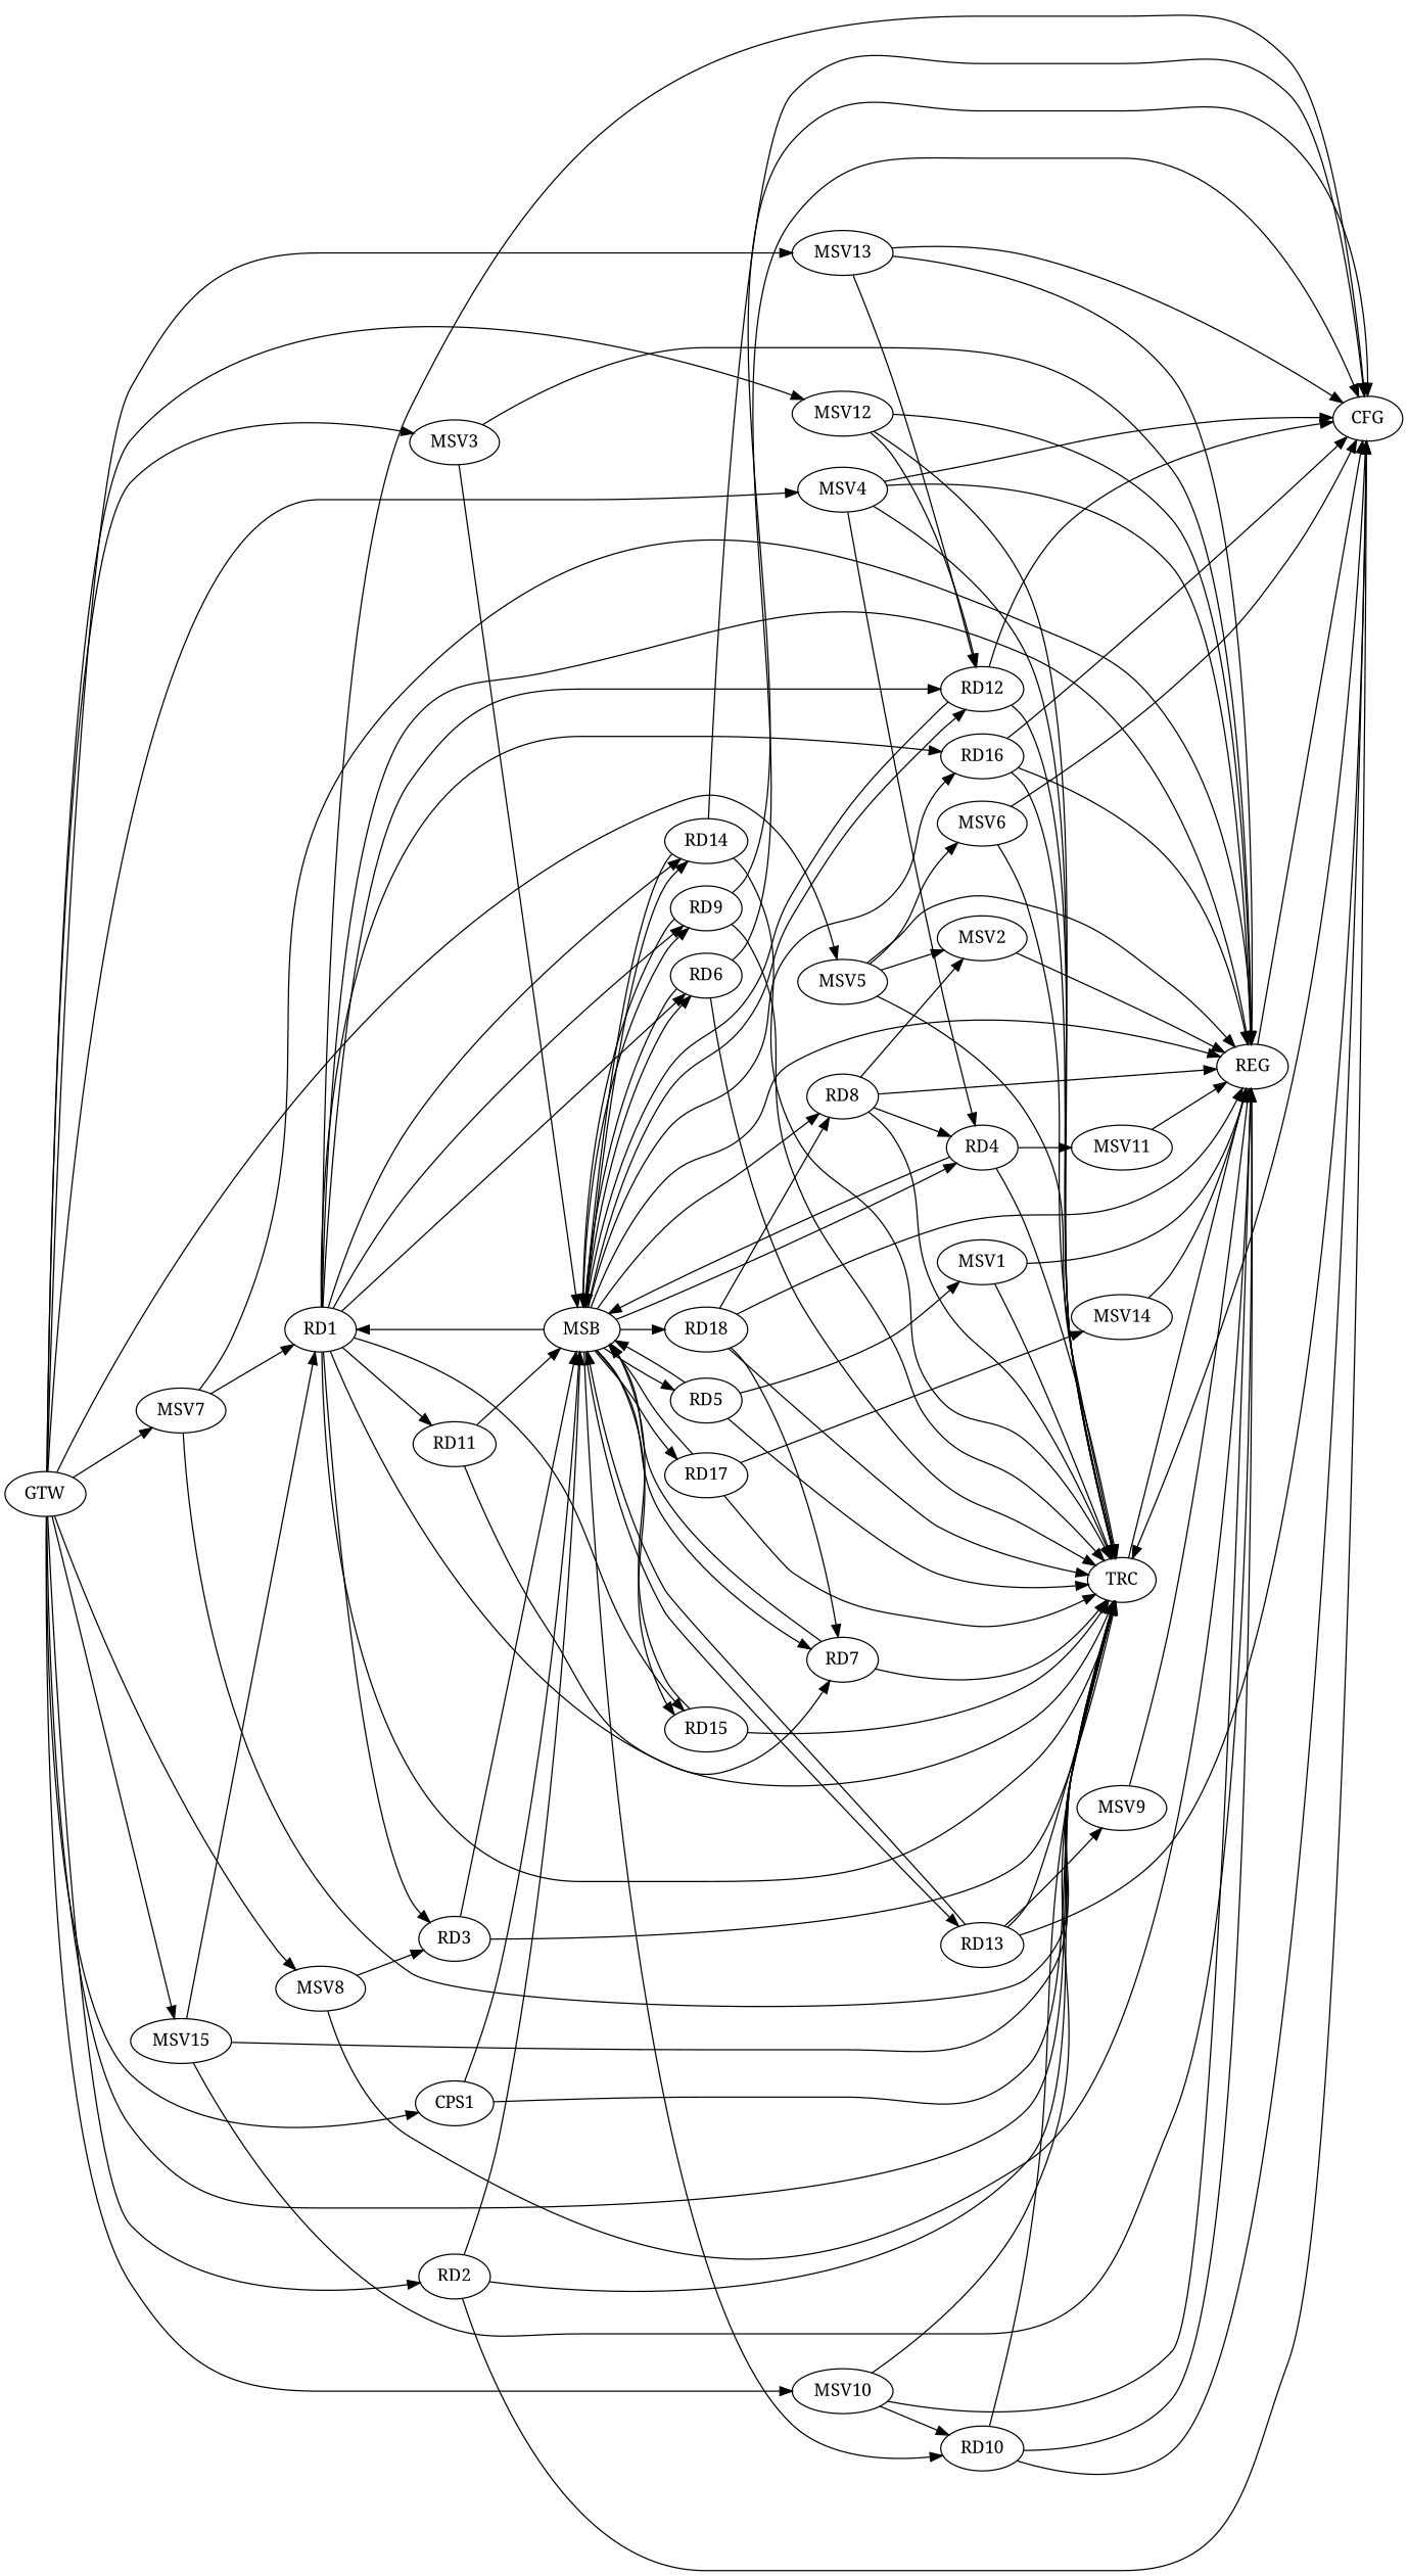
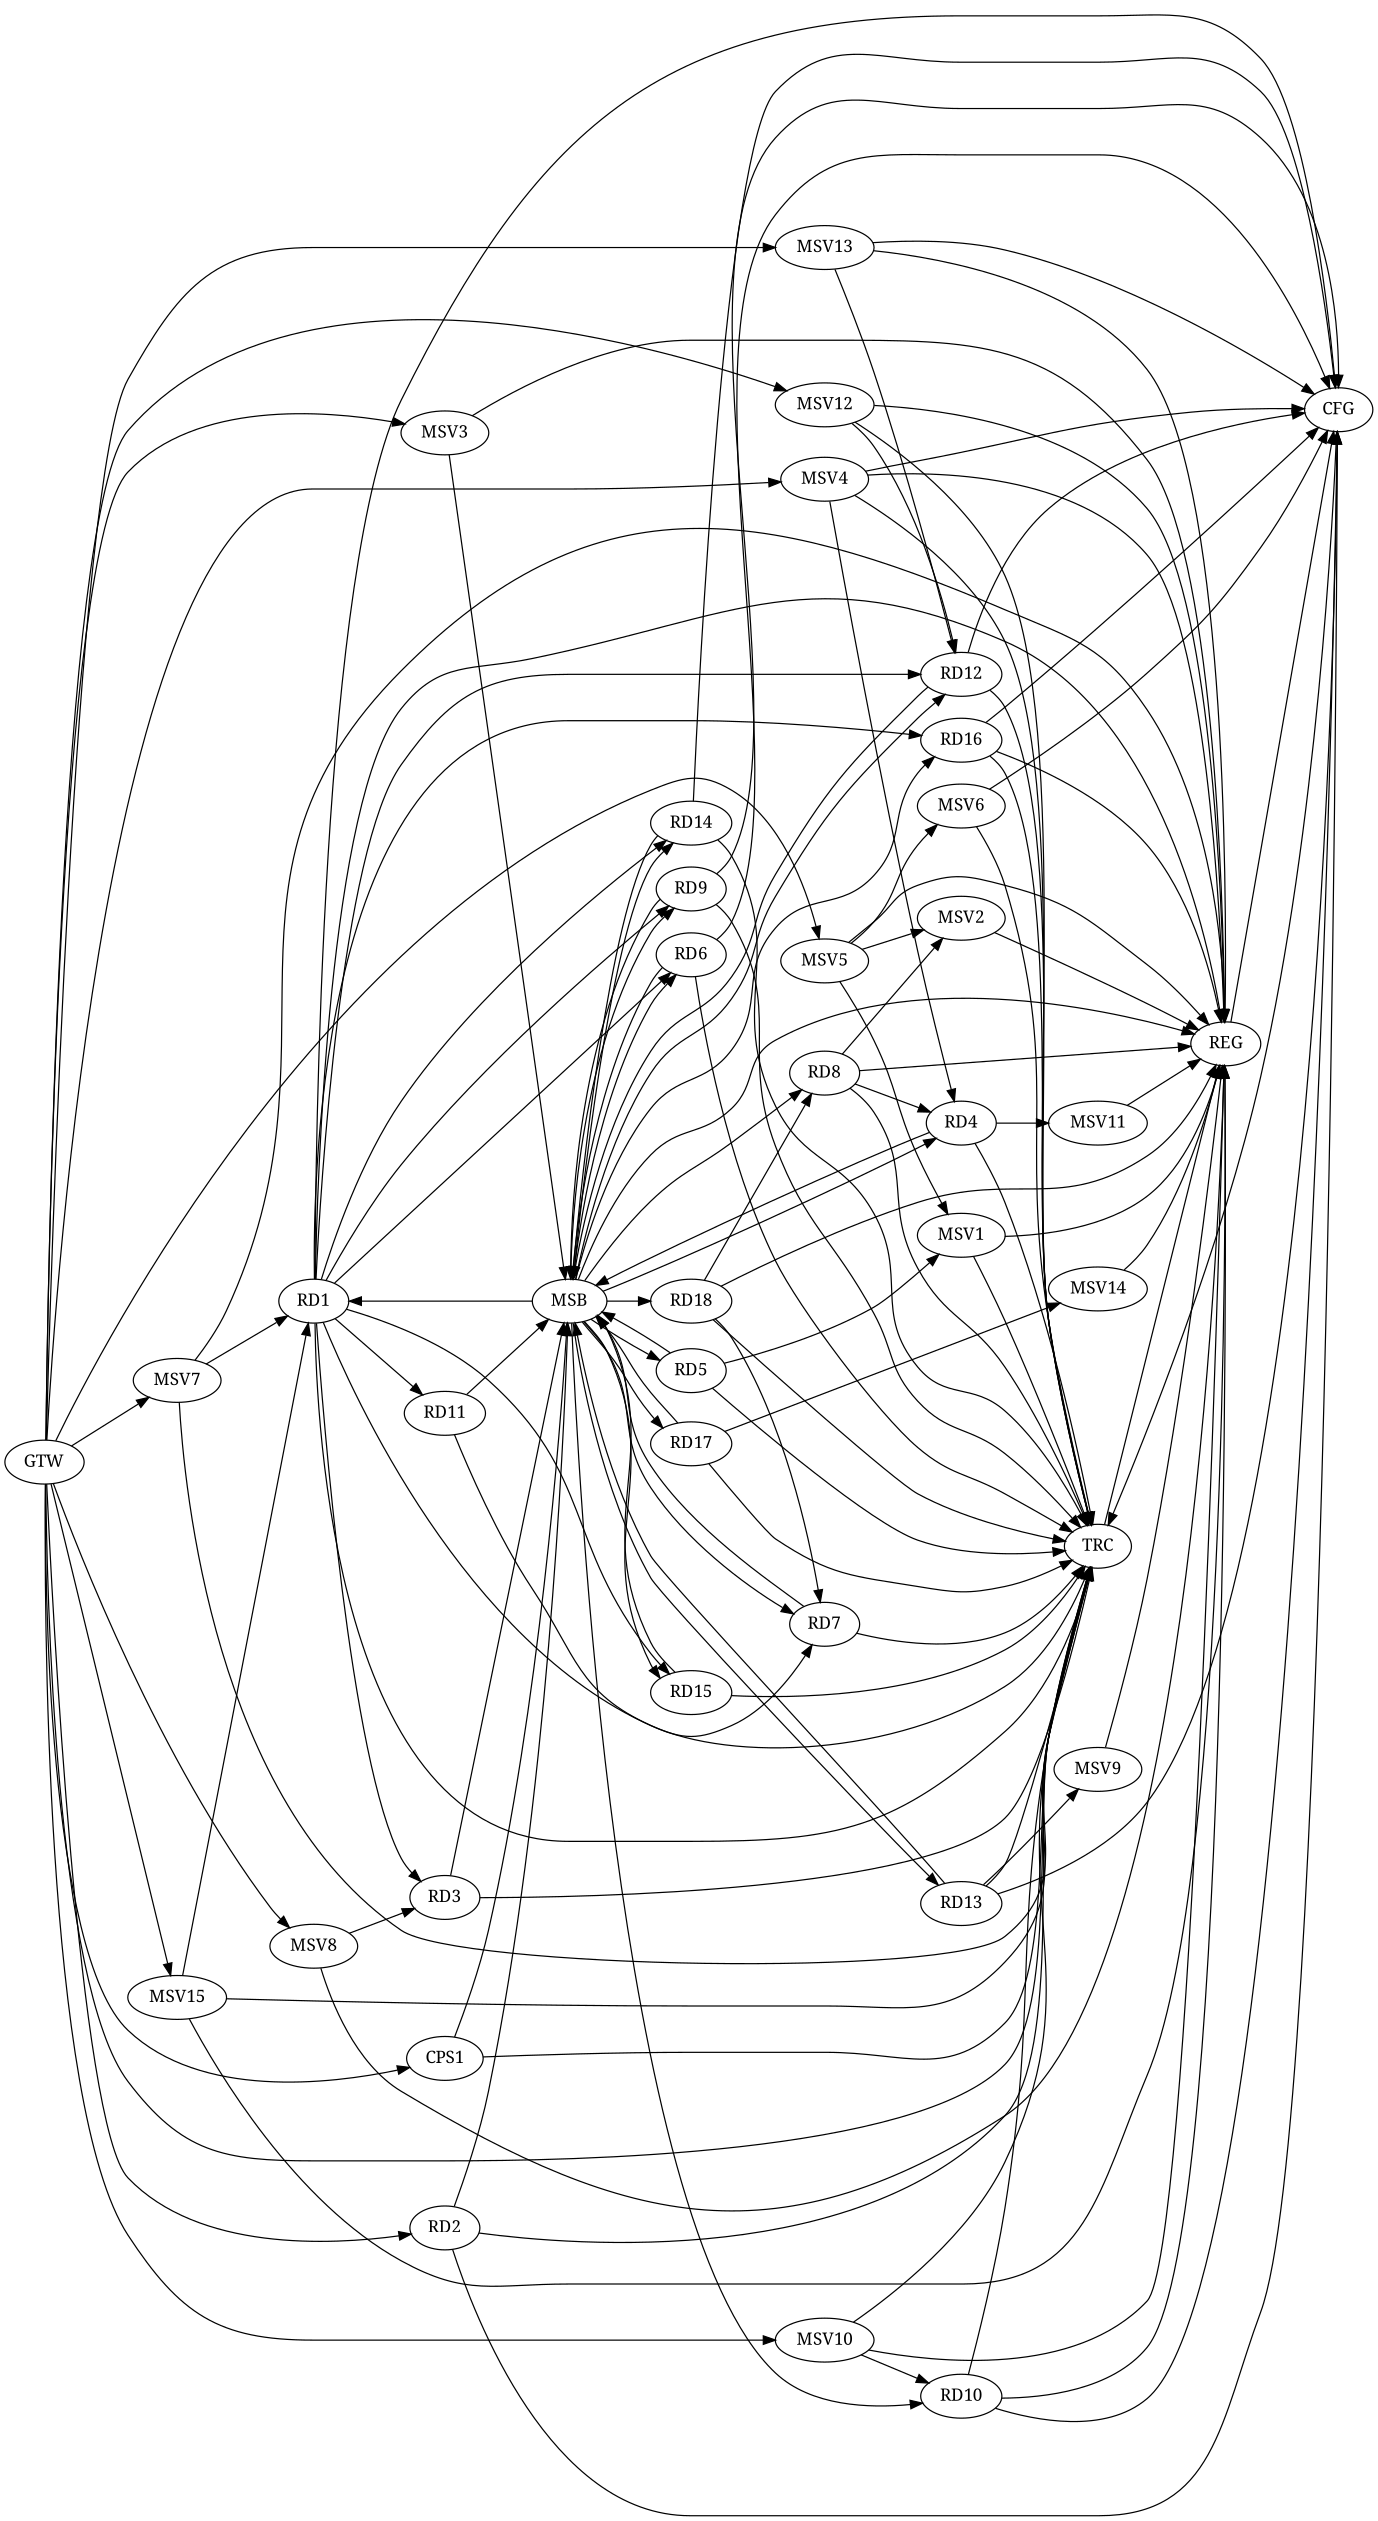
  strict digraph {
    fontname="Noto Serif"
    rankdir=LR
    node [fontname="Noto Serif"]
    edge [fontname="Noto Serif"]
    n1 [label=RD1]
    n2 [label=RD3]
    n3 [label=RD6]
    n4 [label=RD7]
    n5 [label=RD9]
    n6 [label=RD11]
    n7 [label=RD12]
    n8 [label=RD14]
    n9 [label=RD15]
    n10 [label=RD16]
    n11 [label=REG]
    n12 [label=CFG]
    n13 [label=TRC]
    n14 [label=MSB]
    n15 [label=RD2]
    n16 [label=RD4]
    n17 [label=RD5]
    n18 [label=RD8]
    n19 [label=RD10]
    n20 [label=RD13]
    n21 [label=RD17]
    n22 [label=RD18]
    n23 [label=MSV11]
    n24 [label=MSV1]
    n25 [label=MSV2]
    n26 [label=MSV9]
    n27 [label=MSV14]
    n28 [label=CPS1]
    n29 [label=GTW]
    n30 [label=MSV3]
    n31 [label=MSV4]
    n32 [label=MSV5]
    n33 [label=MSV7]
    n34 [label=MSV8]
    n35 [label=MSV10]
    n36 [label=MSV12]
    n37 [label=MSV13]
    n38 [label=MSV15]
    n39 [label=MSV6]
    n1 -> n2
    n1 -> n3
    n1 -> n4
    n1 -> n5
    n1 -> n6
    n1 -> n7
    n1 -> n8
    n1 -> n9
    n1 -> n10
    n1 -> n11
    n1 -> n12
    n1 -> n13
    n2 -> n13
    n2 -> n14
    n3 -> n12
    n3 -> n13
    n3 -> n14
    n4 -> n13
    n4 -> n14
    n5 -> n12
    n5 -> n13
    n5 -> n14
    n6 -> n13
    n6 -> n14
    n7 -> n12
    n7 -> n13
    n7 -> n14
    n8 -> n12
    n8 -> n13
    n8 -> n14
    n9 -> n13
    n9 -> n14
    n10 -> n11
    n10 -> n12
    n10 -> n13
    n11 -> n12
    n12 -> n13
    n13 -> n11
    n14 -> n1
    n14 -> n3
    n14 -> n4
    n14 -> n5
    n14 -> n7
    n14 -> n8
    n14 -> n9
    n14 -> n10
    n14 -> n11
    n14 -> n16
    n14 -> n17
    n14 -> n18
    n14 -> n19
    n14 -> n20
    n14 -> n21
    n14 -> n22
    n15 -> n12
    n15 -> n13
    n15 -> n14
    n16 -> n13
    n16 -> n14
    n16 -> n23
    n17 -> n13
    n17 -> n14
    n17 -> n24
    n18 -> n11
    n18 -> n13
    n18 -> n16
    n18 -> n25
    n19 -> n11
    n19 -> n12
    n19 -> n13
    n20 -> n12
    n20 -> n13
    n20 -> n14
    n20 -> n26
    n21 -> n13
    n21 -> n14
    n21 -> n27
    n22 -> n4
    n22 -> n11
    n22 -> n13
    n22 -> n18
    n23 -> n11
    n24 -> n11
    n24 -> n13
    n25 -> n11
    n26 -> n11
    n27 -> n11
    n28 -> n13
    n28 -> n14
    n29 -> n13
    n29 -> n15
    n29 -> n28
    n29 -> n30
    n29 -> n31
    n29 -> n32
    n29 -> n33
    n29 -> n34
    n29 -> n35
    n29 -> n36
    n29 -> n37
    n29 -> n38
    n30 -> n11
    n30 -> n14
    n31 -> n11
    n31 -> n12
    n31 -> n13
    n31 -> n16
    n32 -> n11
-   n32 -> n13
+   n32 -> n24
    n32 -> n25
    n32 -> n39
    n33 -> n1
    n33 -> n11
    n33 -> n13
    n34 -> n2
    n34 -> n11
    n35 -> n11
    n35 -> n13
    n35 -> n19
    n36 -> n7
    n36 -> n11
    n36 -> n13
    n37 -> n7
    n37 -> n11
    n37 -> n12
    n38 -> n1
    n38 -> n11
    n38 -> n13
    n39 -> n12
    n39 -> n13
  }
